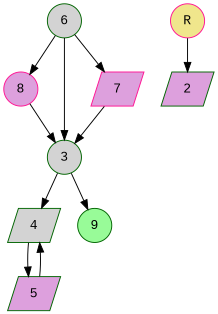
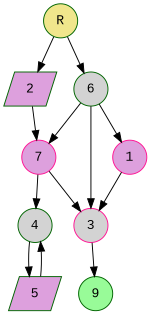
  digraph {
    fontname="Liberation Mono"
    node [color=darkgreen fillcolor=plum fontname="Liberation Mono" shape=circle style=filled]
    edge [fontname="Liberation Mono"]
-   8 [color=deeppink]
-   3 [fillcolor=lightgrey]
+   8 [color=deeppink label=1]
+   3 [color=deeppink fillcolor=lightgrey]
    2 [shape=parallelogram]
-   7 [color=deeppink shape=parallelogram]
-   4 [fillcolor=lightgrey shape=parallelogram]
+   7 [color=deeppink]
+   4 [fillcolor=lightgrey]
    9 [fillcolor=palegreen]
    5 [shape=parallelogram]
    6 [fillcolor=lightgrey]
-   R [color=deeppink fillcolor=khaki]
+   R [fillcolor=khaki]
    8 -> 3
-   3 -> 4
+   7 -> 4
    3 -> 9
+   2 -> 7
    7 -> 3
    4 -> 5
    5 -> 4
    6 -> 8
    6 -> 3
    6 -> 7
    R -> 2
+   R -> 6
  }
